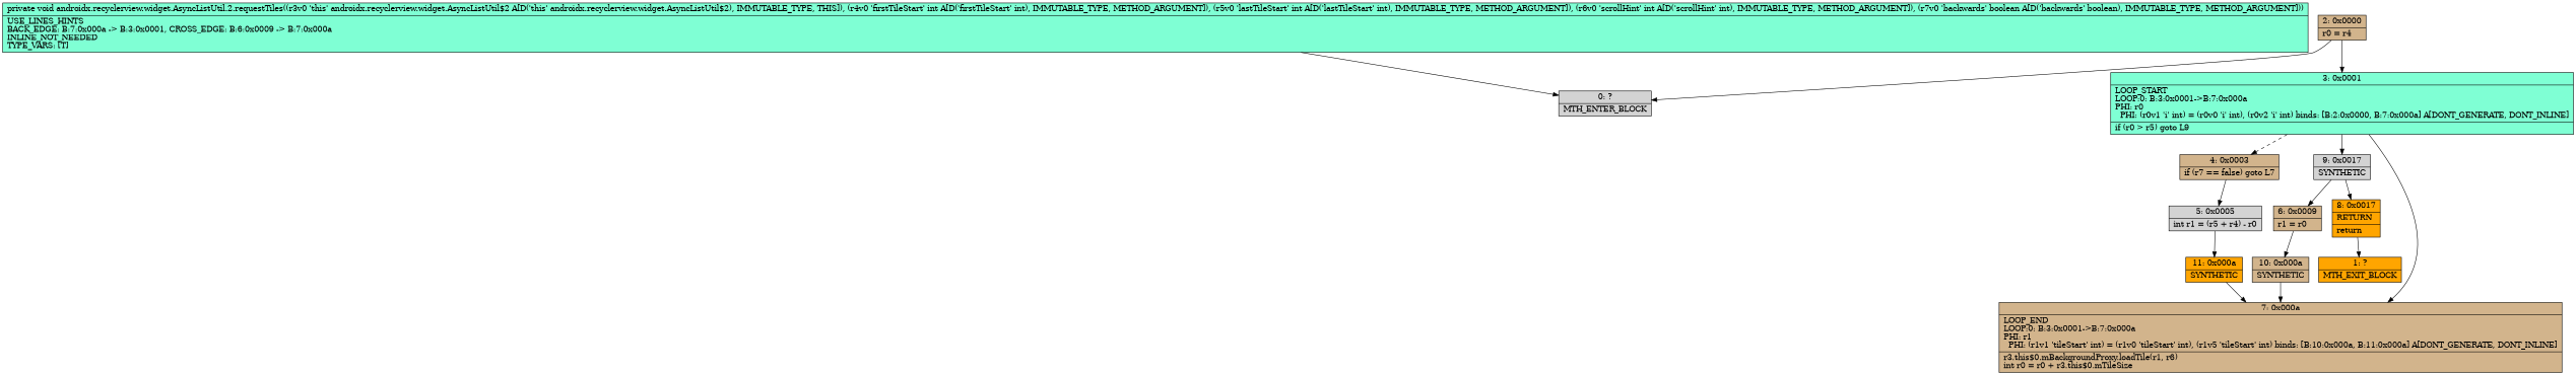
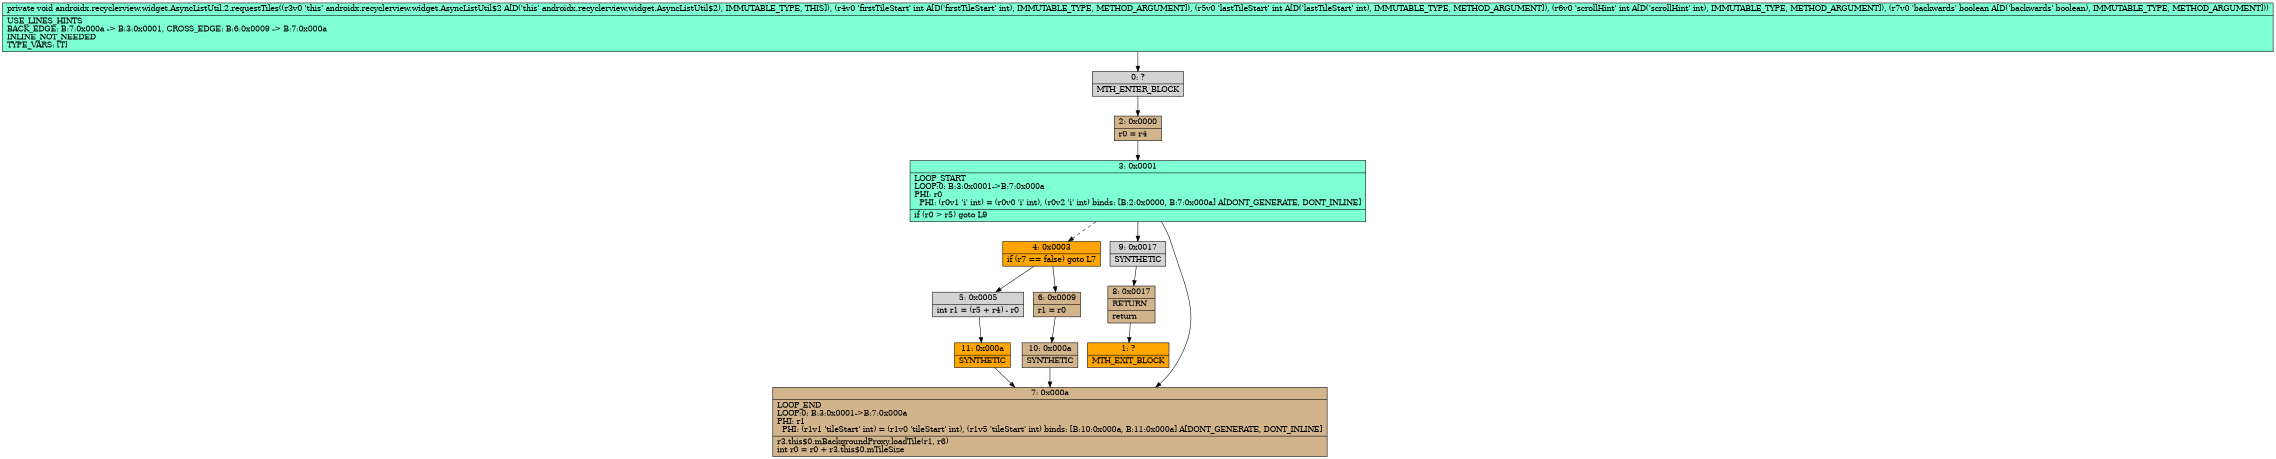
  digraph {
    node [fillcolor=tan shape=record style=filled]
    n1 [fillcolor=lightgrey label="{0\:\ ?|MTH_ENTER_BLOCK\l}"]
    n2 [label="{2\:\ 0x0000|r0 = r4\l}"]
    n3 [fillcolor=aquamarine label="{3\:\ 0x0001|LOOP_START\lLOOP:0: B:3:0x0001\-\>B:7:0x000a\lPHI: r0 \l  PHI: (r0v1 'i' int) = (r0v0 'i' int), (r0v2 'i' int) binds: [B:2:0x0000, B:7:0x000a] A[DONT_GENERATE, DONT_INLINE]\l|if (r0 \> r5) goto L9\l}"]
-   n4 [label="{4\:\ 0x0003|if (r7 == false) goto L7\l}"]
+   n4 [fillcolor=orange label="{4\:\ 0x0003|if (r7 == false) goto L7\l}"]
    n5 [fillcolor=lightgrey label="{9\:\ 0x0017|SYNTHETIC\l}"]
    n6 [label="{7\:\ 0x000a|LOOP_END\lLOOP:0: B:3:0x0001\-\>B:7:0x000a\lPHI: r1 \l  PHI: (r1v1 'tileStart' int) = (r1v0 'tileStart' int), (r1v5 'tileStart' int) binds: [B:10:0x000a, B:11:0x000a] A[DONT_GENERATE, DONT_INLINE]\l|r3.this$0.mBackgroundProxy.loadTile(r1, r6)\lint r0 = r0 + r3.this$0.mTileSize\l}"]
    n7 [fillcolor=lightgrey label="{5\:\ 0x0005|int r1 = (r5 + r4) \- r0\l}"]
    n8 [label="{6\:\ 0x0009|r1 = r0\l}"]
-   n9 [fillcolor=orange label="{8\:\ 0x0017|RETURN\l|return\l}"]
+   n9 [label="{8\:\ 0x0017|RETURN\l|return\l}"]
    n10 [fillcolor=orange label="{11\:\ 0x000a|SYNTHETIC\l}"]
    n11 [label="{10\:\ 0x000a|SYNTHETIC\l}"]
    n12 [fillcolor=orange label="{1\:\ ?|MTH_EXIT_BLOCK\l}"]
    n13 [fillcolor=aquamarine label="{private void androidx.recyclerview.widget.AsyncListUtil.2.requestTiles((r3v0 'this' androidx.recyclerview.widget.AsyncListUtil$2 A[D('this' androidx.recyclerview.widget.AsyncListUtil$2), IMMUTABLE_TYPE, THIS]), (r4v0 'firstTileStart' int A[D('firstTileStart' int), IMMUTABLE_TYPE, METHOD_ARGUMENT]), (r5v0 'lastTileStart' int A[D('lastTileStart' int), IMMUTABLE_TYPE, METHOD_ARGUMENT]), (r6v0 'scrollHint' int A[D('scrollHint' int), IMMUTABLE_TYPE, METHOD_ARGUMENT]), (r7v0 'backwards' boolean A[D('backwards' boolean), IMMUTABLE_TYPE, METHOD_ARGUMENT]))  | USE_LINES_HINTS\lBACK_EDGE: B:7:0x000a \-\> B:3:0x0001, CROSS_EDGE: B:6:0x0009 \-\> B:7:0x000a\lINLINE_NOT_NEEDED\lTYPE_VARS: [T]\l}"]
-   n2 -> n1
+   n1 -> n2
    n2 -> n3
    n3 -> n4 [style=dashed]
    n3 -> n5
    n3 -> n6
    n4 -> n7 [style=solid]
-   n5 -> n8
+   n4 -> n8
    n5 -> n9
    n7 -> n10
    n8 -> n11
    n9 -> n12
    n10 -> n6
    n11 -> n6
    n13 -> n1
  }
